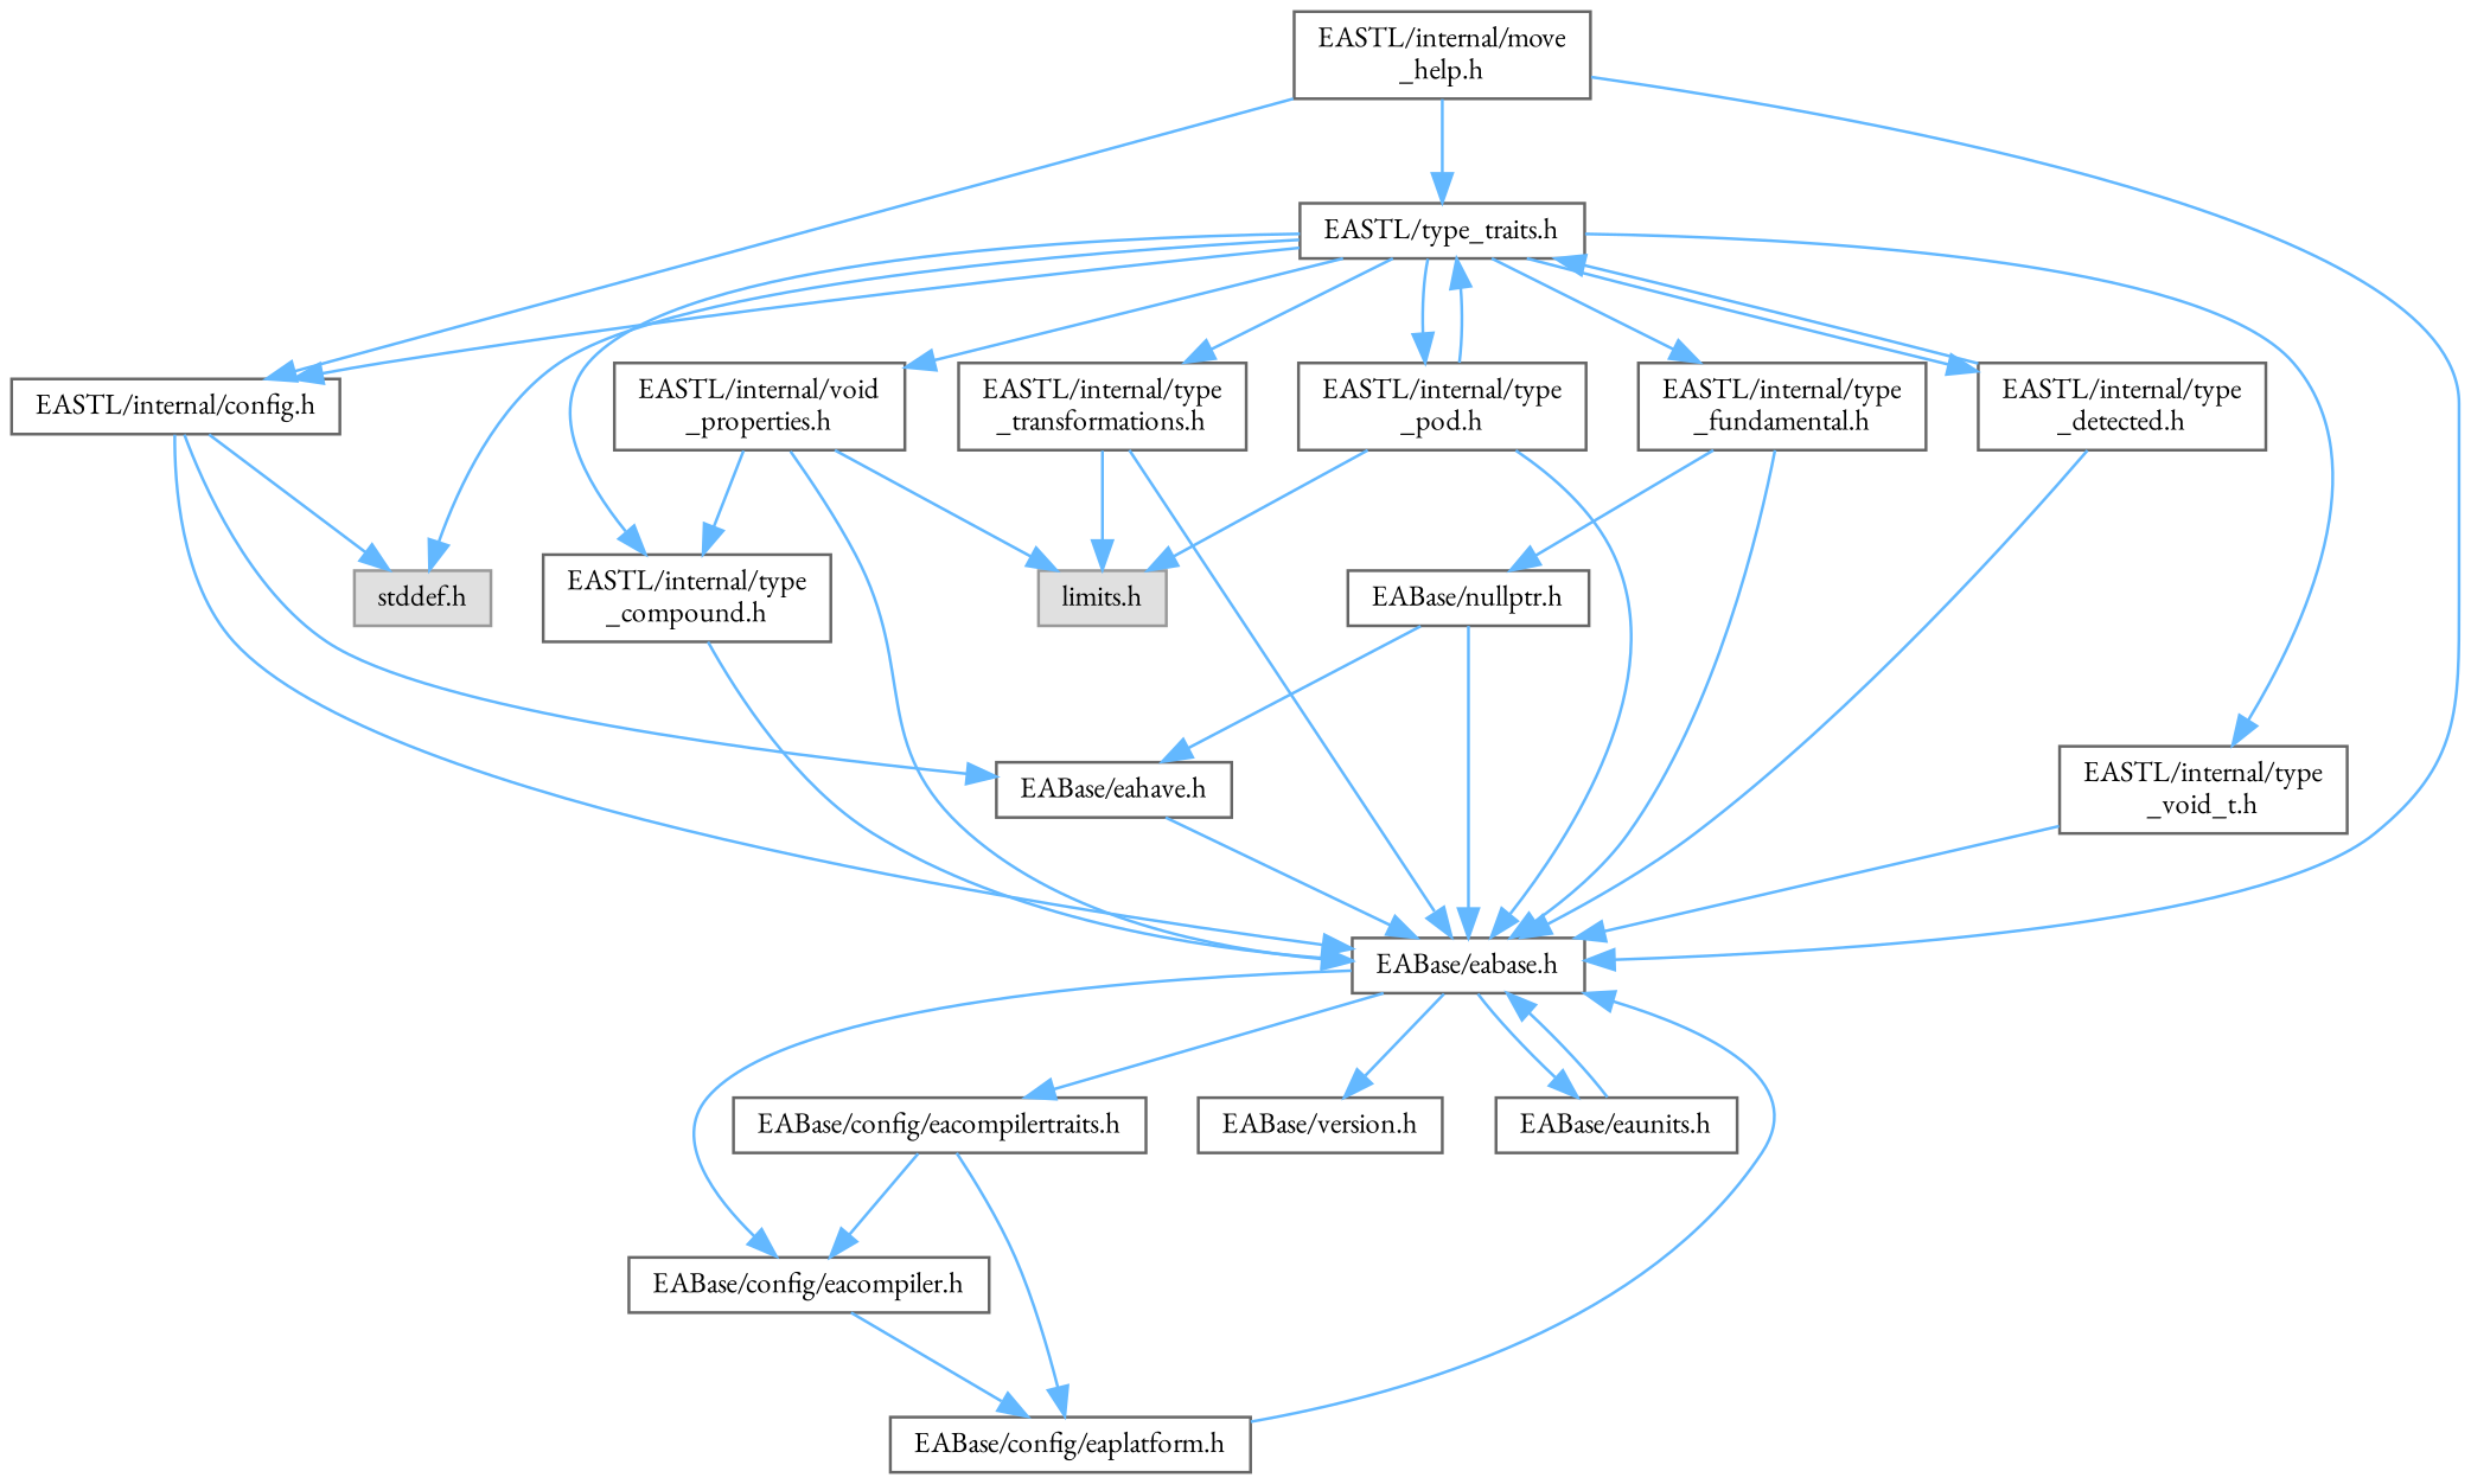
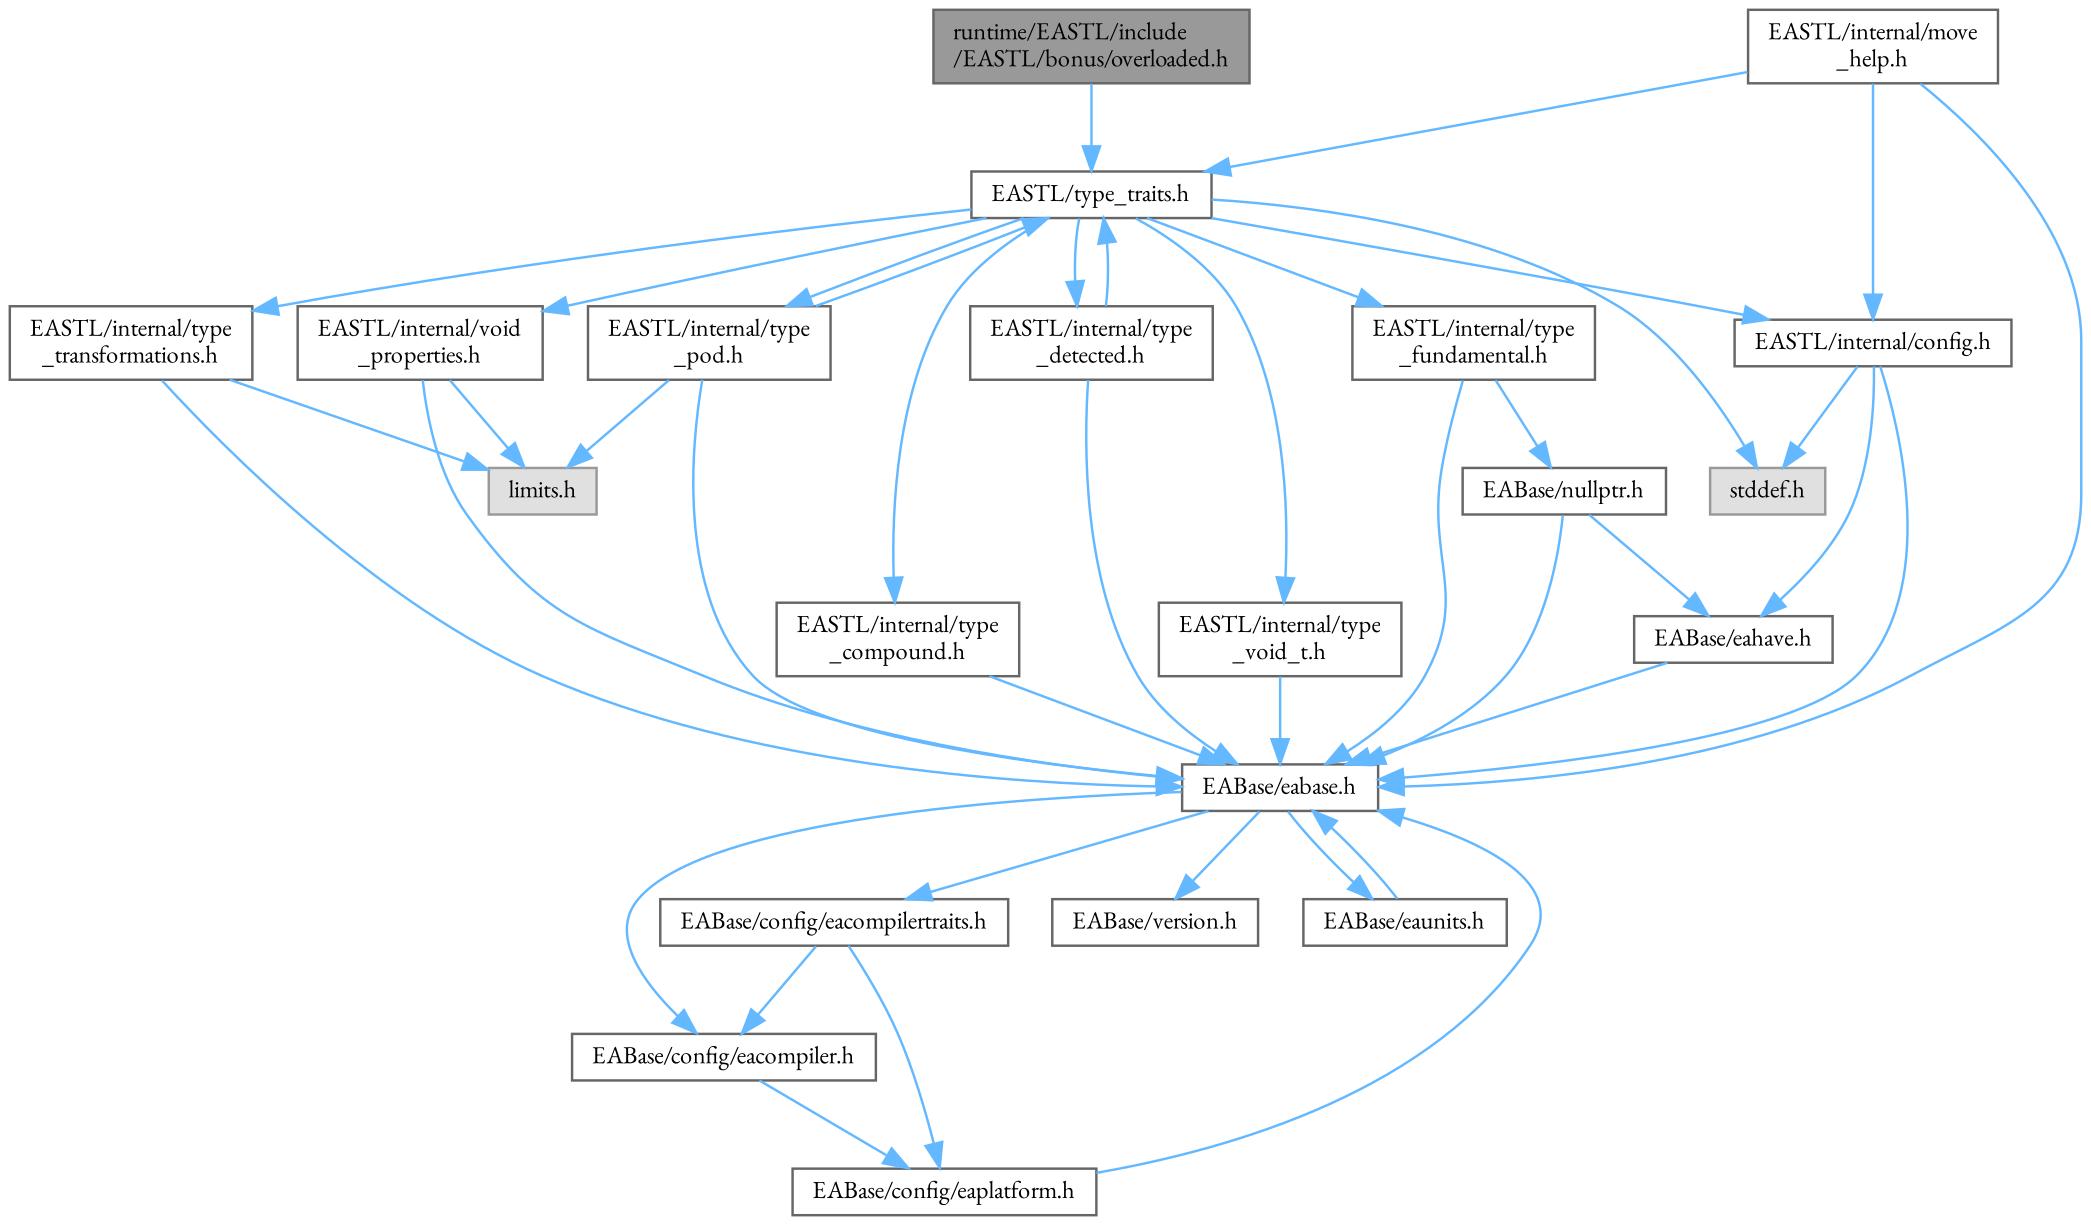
  digraph {
    fontname="EB Garamond"
    node [color=grey40 fillcolor=white fontname="EB Garamond" fontsize=10 shape=box style=filled]
    edge [color=steelblue1 fontname="EB Garamond" fontsize=10 labelfontname=Helvetica labelfontsize=10 style=solid]
+   n1 [color=gray40 fillcolor=grey60 fontcolor=black height=0.2 label="runtime/EASTL/include\l/EASTL/bonus/overloaded.h" width=0.4]
    n2 [height=0.2 label="EASTL/type_traits.h" width=0.4]
    n3 [height=0.2 label="EASTL/internal/move\l_help.h" width=0.4]
    n4 [height=0.2 label="EABase/eabase.h" width=0.4]
    n5 [height=0.2 label="EASTL/internal/config.h" width=0.4]
    n6 [color=grey60 fillcolor="#E0E0E0" height=0.2 label="stddef.h" width=0.4]
    n7 [height=0.2 label="EASTL/internal/type\l_fundamental.h" width=0.4]
    n8 [height=0.2 label="EASTL/internal/type\l_transformations.h" width=0.4]
    n9 [height=0.2 label="EASTL/internal/type\l_void_t.h" width=0.4]
    n10 [height=0.2 label="EASTL/internal/void\l_properties.h" width=0.4]
    n11 [height=0.2 label="EASTL/internal/type\l_compound.h" width=0.4]
    n12 [height=0.2 label="EASTL/internal/type\l_pod.h" width=0.4]
    n13 [height=0.2 label="EASTL/internal/type\l_detected.h" width=0.4]
    n14 [height=0.2 label="EABase/config/eacompiler.h" width=0.4]
    n15 [height=0.2 label="EABase/config/eacompilertraits.h" width=0.4]
    n16 [height=0.2 label="EABase/version.h" width=0.4]
    n17 [height=0.2 label="EABase/eaunits.h" width=0.4]
    n18 [height=0.2 label="EABase/eahave.h" width=0.4]
    n19 [height=0.2 label="EABase/config/eaplatform.h" width=0.4]
    n20 [height=0.2 label="EABase/nullptr.h" width=0.4]
    n21 [color=grey60 fillcolor="#E0E0E0" height=0.2 label="limits.h" width=0.4]
+   n1 -> n2
    n2 -> n5
    n2 -> n6
    n2 -> n7
    n2 -> n8
    n2 -> n9
    n2 -> n10
    n2 -> n11
    n2 -> n12
    n2 -> n13
    n3 -> n2
    n3 -> n4
    n3 -> n5
    n4 -> n14
    n4 -> n15
    n4 -> n16
    n4 -> n17
    n5 -> n4
    n5 -> n6
    n5 -> n18
    n7 -> n4
    n7 -> n20
    n8 -> n4
    n8 -> n21
    n9 -> n4
    n10 -> n4
-   n10 -> n11
    n10 -> n21
    n11 -> n4
    n12 -> n2
    n12 -> n4
    n12 -> n21
    n13 -> n2
    n13 -> n4
    n14 -> n19
    n15 -> n14
    n15 -> n19
    n17 -> n4
    n18 -> n4
    n19 -> n4
    n20 -> n4
    n20 -> n18
  }
